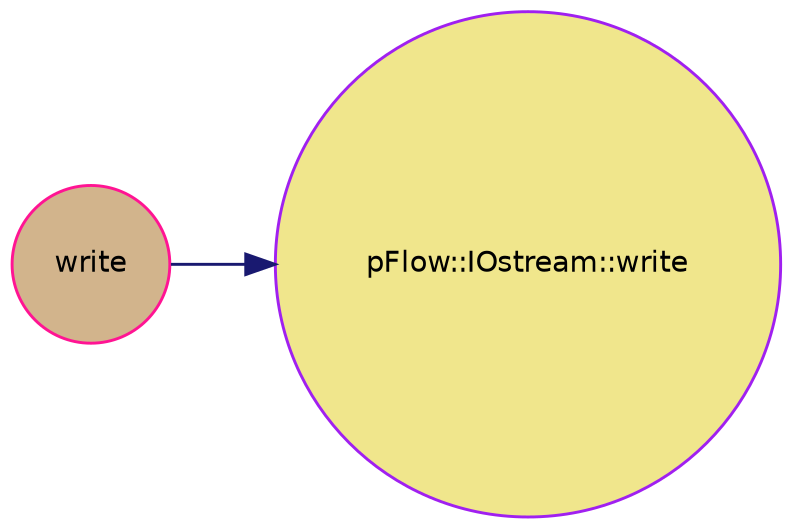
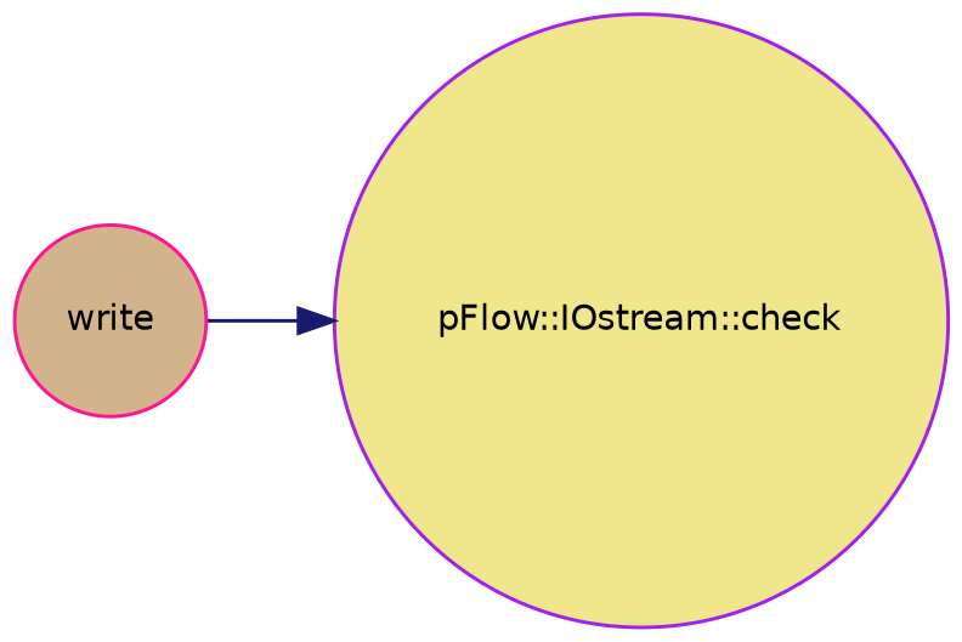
  digraph {
    rankdir=LR
    node [fontname=Helvetica fontsize=10 shape=circle style=filled]
    n1 [color=deeppink fillcolor=tan fontcolor=black height=0.2 label=write width=0.4]
-   n2 [color=purple fillcolor=khaki height=0.2 label="pFlow::IOstream::write" width=0.4]
+   n2 [color=purple fillcolor=khaki height=0.2 label="pFlow::IOstream::check" width=0.4]
    n1 -> n2 [color=midnightblue fontname=Helvetica fontsize=10 labelfontname=Helvetica labelfontsize=10 style=solid]
  }
